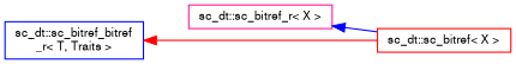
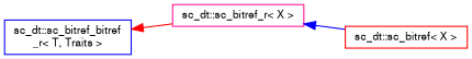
  digraph {
    rankdir=LR
    node [fillcolor=white fontname=FreeSans fontsize=10 shape=box style=filled]
    edge [dir=back fontname=FreeSans fontsize=10 labelfontname=FreeSans labelfontsize=10 style=solid]
    n1 [color=blue height=0.2 label="sc_dt::sc_bitref_bitref\l_r\< T, Traits \>" width=0.4]
    n2 [color=deeppink height=0.2 label="sc_dt::sc_bitref_r\< X \>" width=0.4]
    n3 [color=red height=0.2 label="sc_dt::sc_bitref\< X \>" width=0.4]
-   n1 -> n3 [color=red]
+   n1 -> n2 [color=red]
    n2 -> n3 [color=blue]
  }
